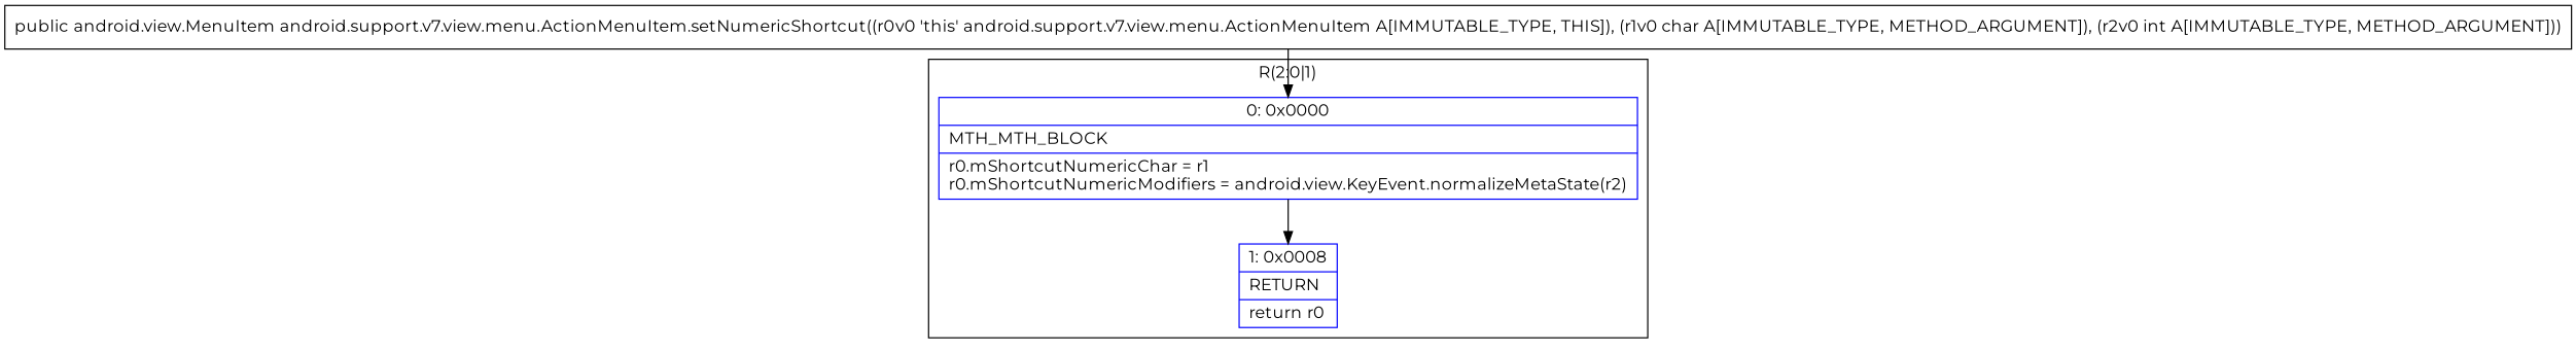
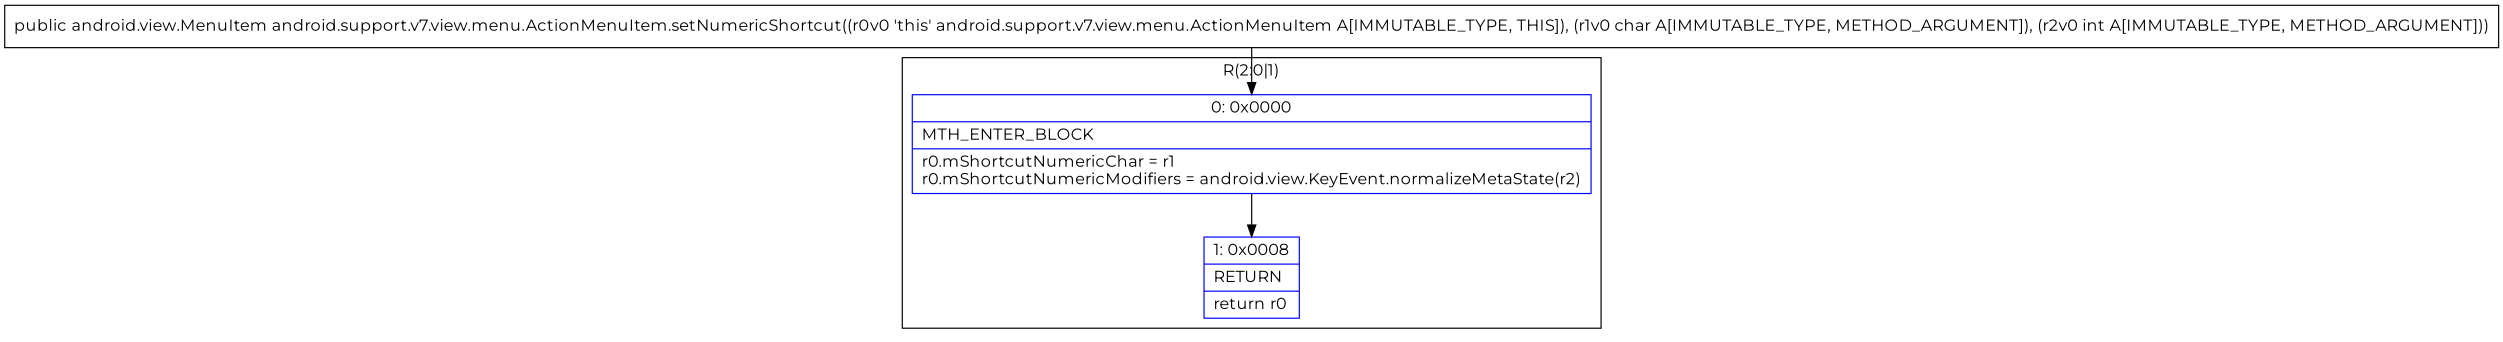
  digraph {
    fontname=Montserrat
    node [color=blue shape=record fontname=Montserrat]
    edge [fontname=Montserrat]
-   n1 [label="{0\:\ 0x0000|MTH_MTH_BLOCK\l|r0.mShortcutNumericChar = r1\lr0.mShortcutNumericModifiers = android.view.KeyEvent.normalizeMetaState(r2)\l}"]
+   n1 [label="{0\:\ 0x0000|MTH_ENTER_BLOCK\l|r0.mShortcutNumericChar = r1\lr0.mShortcutNumericModifiers = android.view.KeyEvent.normalizeMetaState(r2)\l}"]
    n2 [label="{1\:\ 0x0008|RETURN\l|return r0\l}"]
    n3 [label="{public android.view.MenuItem android.support.v7.view.menu.ActionMenuItem.setNumericShortcut((r0v0 'this' android.support.v7.view.menu.ActionMenuItem A[IMMUTABLE_TYPE, THIS]), (r1v0 char A[IMMUTABLE_TYPE, METHOD_ARGUMENT]), (r2v0 int A[IMMUTABLE_TYPE, METHOD_ARGUMENT])) }" color=""]
    subgraph cluster_1 {
      label="R(2:0|1)"
      n1
      n2
    }
    n1 -> n2
    n3 -> n1
  }
